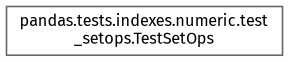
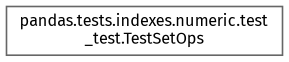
  digraph {
    rankdir=LR
    fontname="Fira Sans"
-   n1 [color=grey40 fillcolor=white fontname="Fira Sans" fontsize=10 height=0.2 label="pandas.tests.indexes.numeric.test\l_setops.TestSetOps" shape=box style=filled width=0.4]
+   n1 [color=grey40 fillcolor=white fontname="Fira Sans" fontsize=10 height=0.2 label="pandas.tests.indexes.numeric.test\l_test.TestSetOps" shape=box style=filled width=0.4]
  }
